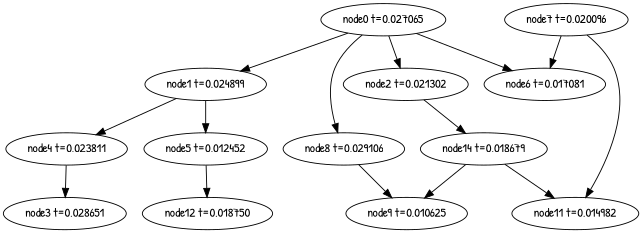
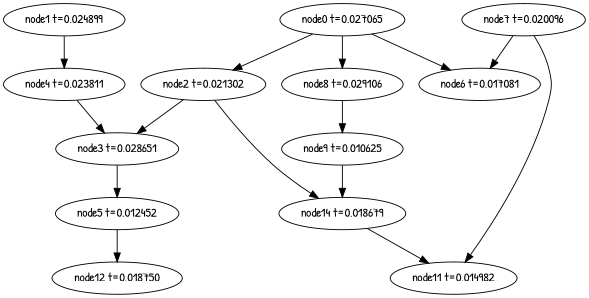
  digraph {
    fontname="Patrick Hand"
    node [fontname="Patrick Hand"]
    edge [fontname="Patrick Hand"]
    n1 [label="node12 t=0.018750"]
    n2 [label="node11 t=0.014982"]
    n3 [label="node14 t=0.018679"]
    n4 [label="node9 t=0.010625"]
    n5 [label="node8 t=0.029106"]
    n6 [label="node7 t=0.020096"]
    n7 [label="node6 t=0.017081"]
    n8 [label="node5 t=0.012452"]
    n9 [label="node4 t=0.023811"]
    n10 [label="node3 t=0.028651"]
    n11 [label="node2 t=0.021302"]
    n12 [label="node1 t=0.024899"]
    n13 [label="node0 t=0.027065"]
    n3 -> n2
-   n3 -> n4
+   n4 -> n3
    n5 -> n4
    n6 -> n2
    n6 -> n7
    n8 -> n1
    n9 -> n10
-   n12 -> n8
+   n10 -> n8
    n11 -> n3
+   n11 -> n10
    n12 -> n9
    n13 -> n5
    n13 -> n7
    n13 -> n11
-   n13 -> n12
  }
